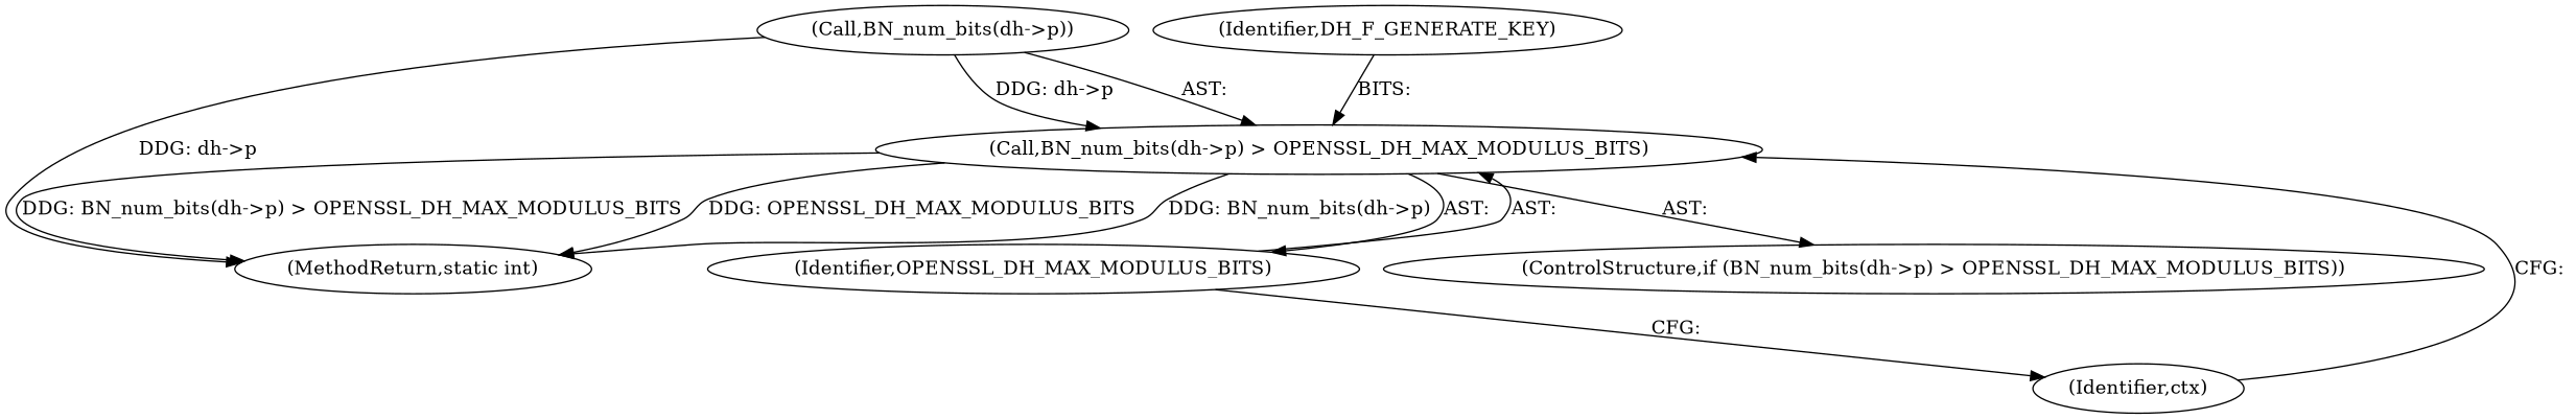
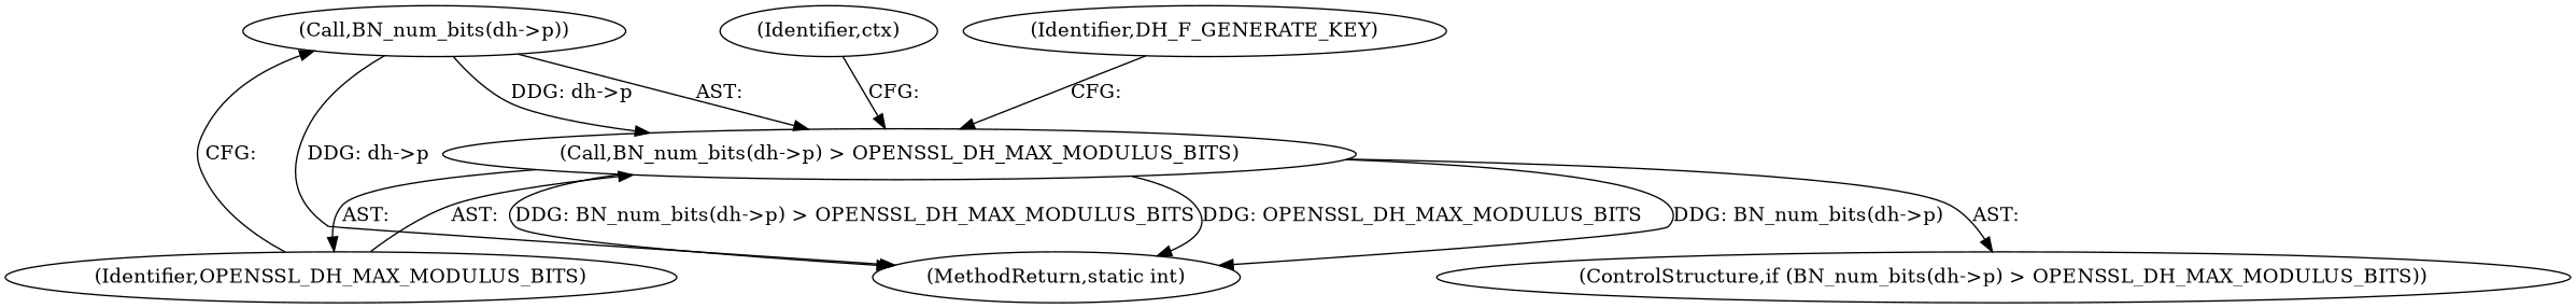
  digraph {
    n1 [label="(Call,BN_num_bits(dh->p))"]
    n2 [label="(Call,BN_num_bits(dh->p) > OPENSSL_DH_MAX_MODULUS_BITS)"]
    n3 [label="(MethodReturn,static int)"]
    n4 [label="(Identifier,OPENSSL_DH_MAX_MODULUS_BITS)"]
    n5 [label="(ControlStructure,if (BN_num_bits(dh->p) > OPENSSL_DH_MAX_MODULUS_BITS))"]
    n6 [label="(Identifier,ctx)"]
    n7 [label="(Identifier,DH_F_GENERATE_KEY)"]
    n1 -> n2 [label="AST: "]
    n1 -> n2 [label="DDG: dh->p"]
    n1 -> n3 [label="DDG: dh->p"]
    n2 -> n3 [label="DDG: BN_num_bits(dh->p)"]
    n2 -> n3 [label="DDG: BN_num_bits(dh->p) > OPENSSL_DH_MAX_MODULUS_BITS"]
    n2 -> n3 [label="DDG: OPENSSL_DH_MAX_MODULUS_BITS"]
    n2 -> n4 [label="AST: "]
    n2 -> n5 [label="AST: "]
-   n4 -> n6 [label="CFG: "]
+   n4 -> n1 [label="CFG: "]
    n4 -> n2 [label="AST: "]
    n6 -> n2 [label="CFG: "]
-   n7 -> n2 [label="BITS: "]
+   n7 -> n2 [label="CFG: "]
  }
